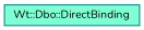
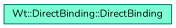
  digraph {
    rankdir=TB
    fontname=Nunito
-   n1 [color=teal fillcolor=aquamarine fontname=Nunito fontsize=10 height=0.2 label="Wt::Dbo::DirectBinding" shape=record style=filled width=0.4]
+   n1 [color=teal fillcolor=aquamarine fontname=Nunito fontsize=10 height=0.2 label="Wt::DirectBinding::DirectBinding" shape=record style=filled width=0.4]
  }
